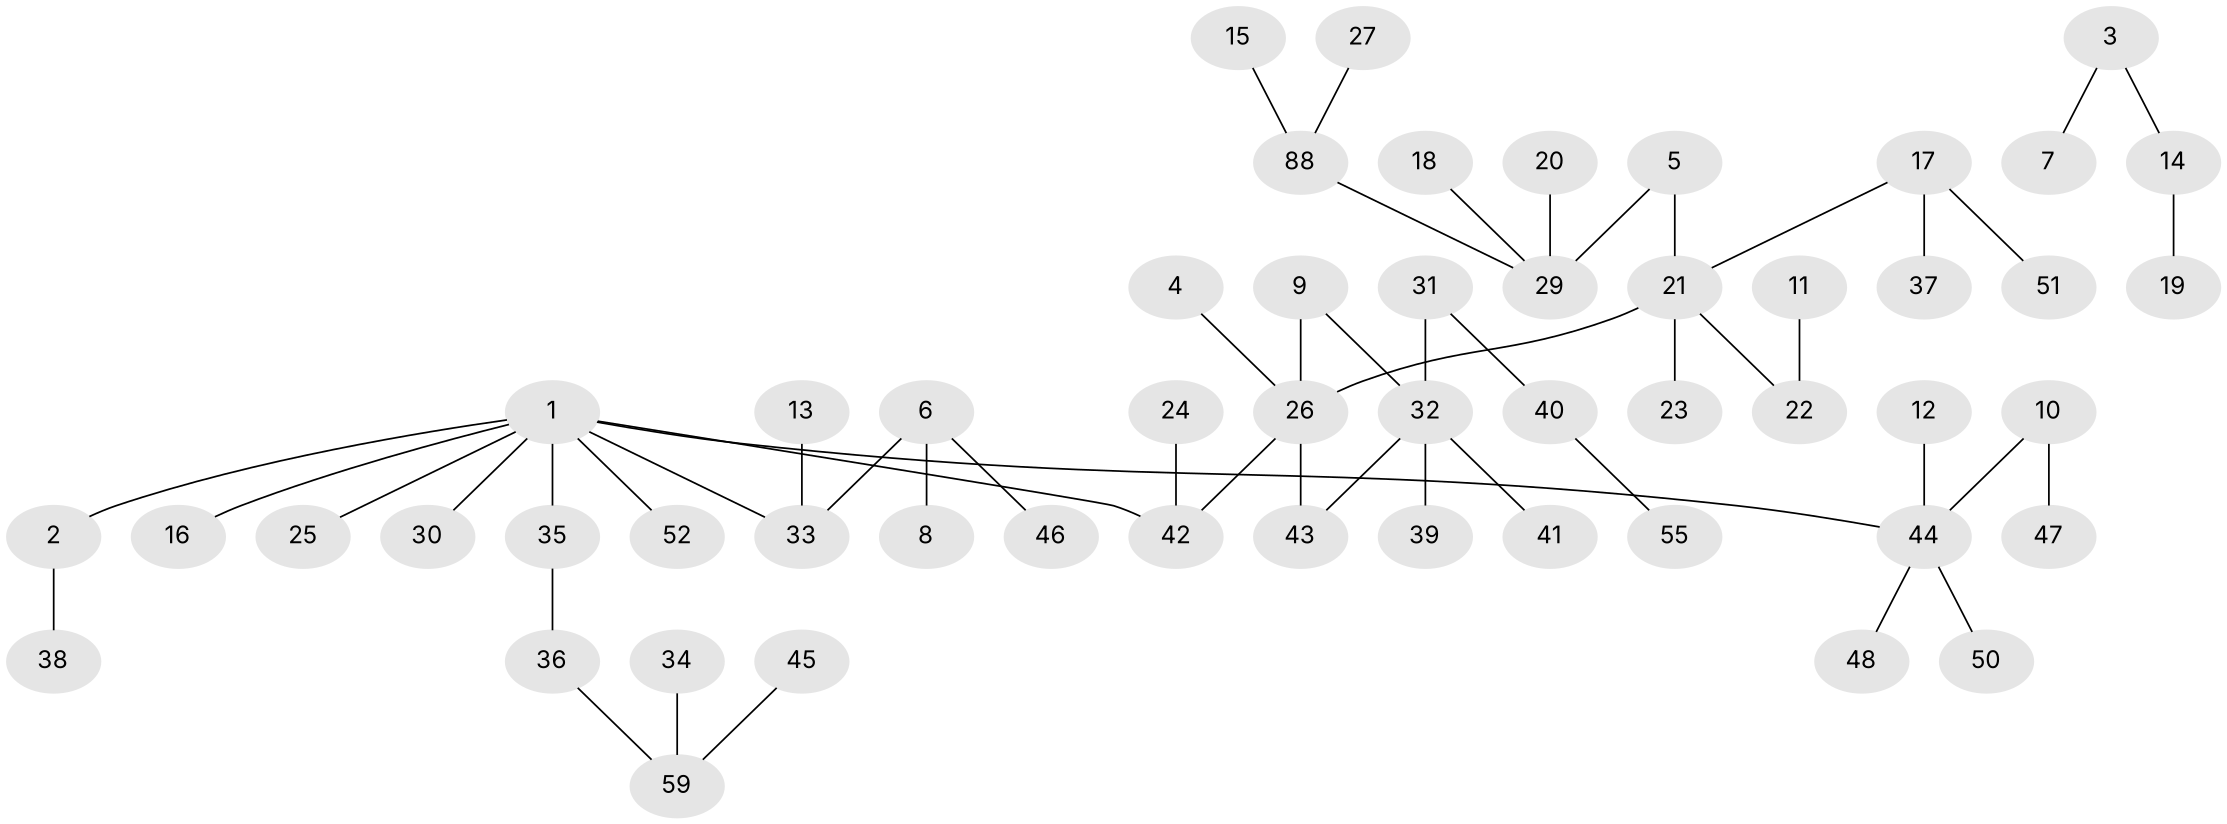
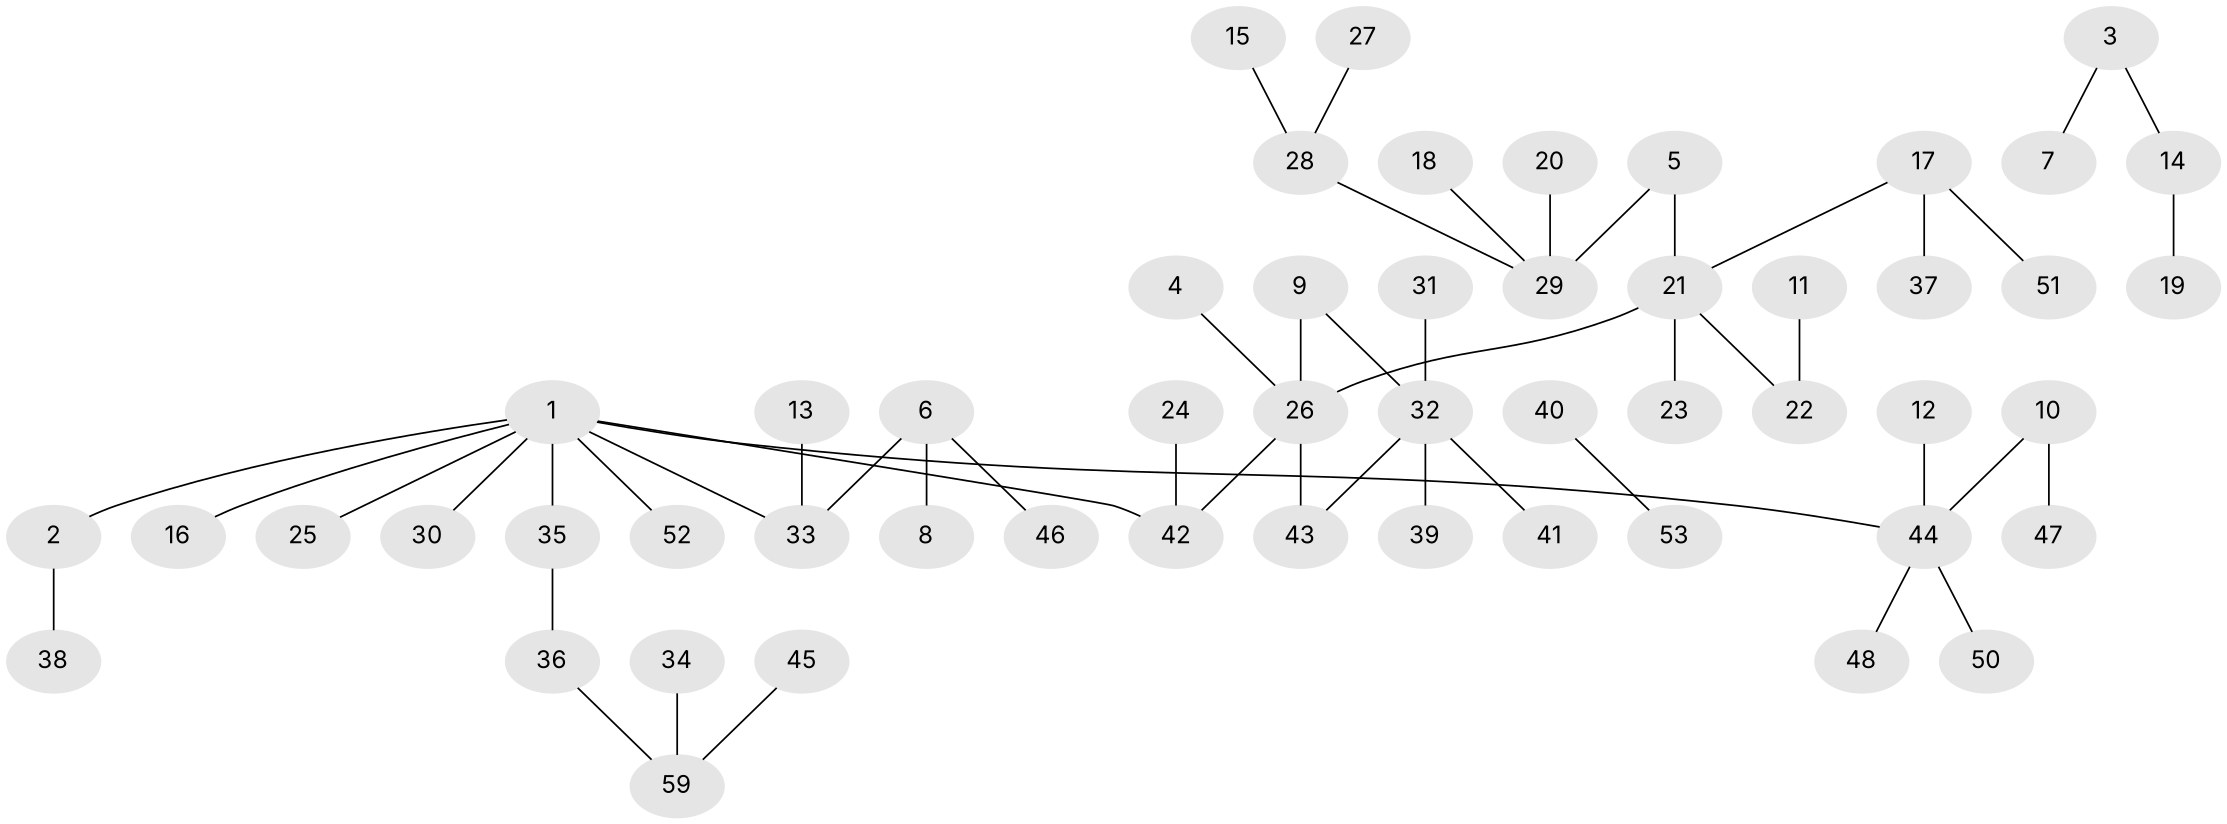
  graph {
    fontname=Inter
    node [color=gray90 fontname=Inter style=filled]
    edge [fontname=Inter weight=1.0]
    1
    2
    16
    25
    30
    33
    35
    42
    44
    52
    38
    36
    48
    50
    3
    7
    14
    19
    4
    26
    43
    5
    21
    29
    22
    23
    6
    8
    46
    9
    32
    39
    41
    10
    47
    11
    12
    13
    15
-   28 [label=88]
+   28
    17
    37
    51
    18
    20
    24
    27
    31
    40
-   53 [label=55]
+   53
    n51 [label=59]
    34
    45
    1 -- 2
    1 -- 16
    1 -- 25
    1 -- 30
    1 -- 33
    1 -- 35
    1 -- 42
    1 -- 44
    1 -- 52
    2 -- 38
    35 -- 36
    44 -- 48
    44 -- 50
    36 -- n51
    3 -- 7
    3 -- 14
    14 -- 19
    4 -- 26
    26 -- 42
    26 -- 43
    5 -- 21
    5 -- 29
    21 -- 26
    21 -- 22
    21 -- 23
    6 -- 33
    6 -- 8
    6 -- 46
    9 -- 26
    9 -- 32
    32 -- 43
    32 -- 39
    32 -- 41
    10 -- 44
    10 -- 47
    11 -- 22
    12 -- 44
    13 -- 33
    15 -- 28
    28 -- 29
    17 -- 21
    17 -- 37
    17 -- 51
    18 -- 29
    20 -- 29
    24 -- 42
    27 -- 28
    31 -- 32
-   31 -- 40
    40 -- 53
    34 -- n51
    45 -- n51
  }
